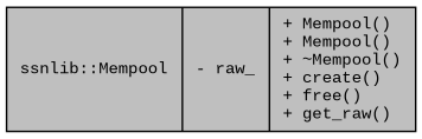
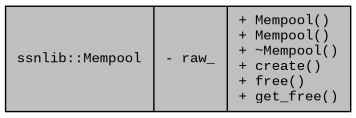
  digraph {
    rankdir=LR
    fontname="Liberation Mono"
-   n1 [color=black fillcolor=grey75 fontcolor=black fontname="Liberation Mono" fontsize=10 height=0.2 label="{ssnlib::Mempool\n|- raw_\l|+ Mempool()\l+ Mempool()\l+ ~Mempool()\l+ create()\l+ free()\l+ get_raw()\l}" shape=record style=filled width=0.4]
+   n1 [color=black fillcolor=grey75 fontcolor=black fontname="Liberation Mono" fontsize=10 height=0.2 label="{ssnlib::Mempool\n|- raw_\l|+ Mempool()\l+ Mempool()\l+ ~Mempool()\l+ create()\l+ free()\l+ get_free()\l}" shape=record style=filled width=0.4]
  }
